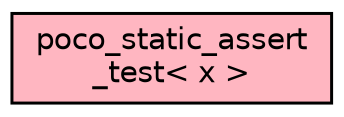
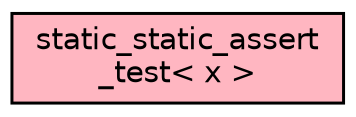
  digraph {
    rankdir=LR
-   n1 [color=black fillcolor=lightpink fontname=Helvetica fontsize=10 height=0.2 label="poco_static_assert\l_test\< x \>" shape=record style=filled width=0.4]
+   n1 [color=black fillcolor=lightpink fontname=Helvetica fontsize=10 height=0.2 label="static_static_assert\l_test\< x \>" shape=record style=filled width=0.4]
  }
